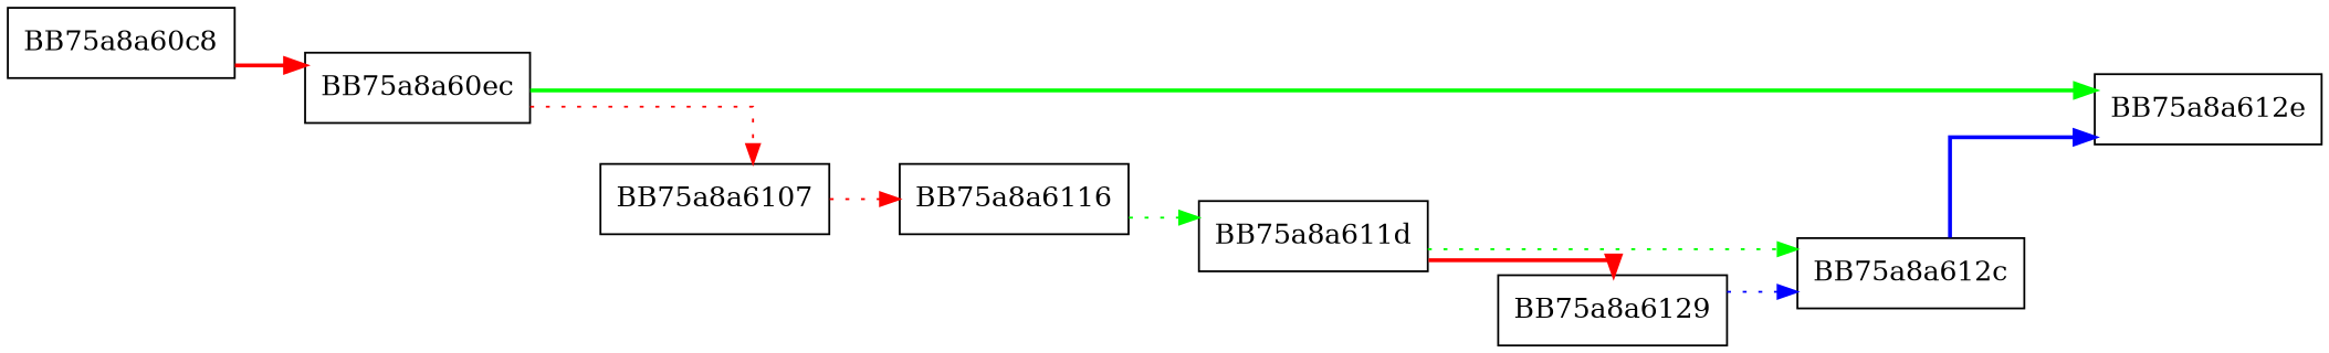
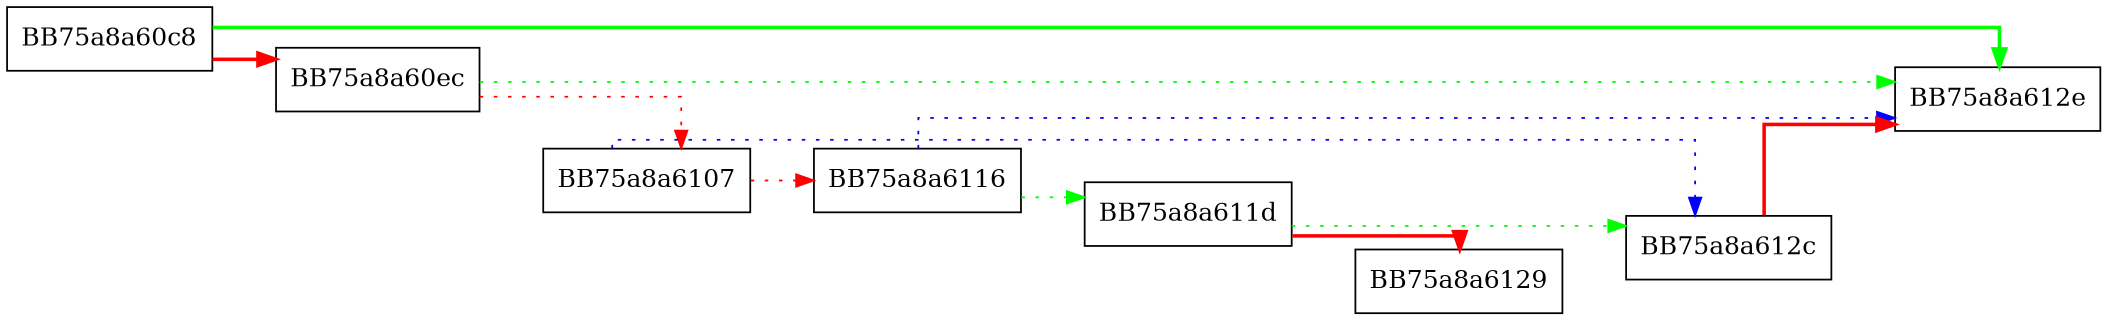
  digraph {
    rankdir=LR
    splines=ortho
    node [shape=box]
    edge [color=green style=dotted]
    BB75a8a60c8
    BB75a8a612e
    BB75a8a60ec
    BB75a8a6107
    BB75a8a6116
    BB75a8a611d
    BB75a8a612c
    BB75a8a6129
+   BB75a8a60c8 -> BB75a8a612e [style=bold]
    BB75a8a60c8 -> BB75a8a60ec [color=red style=bold]
-   BB75a8a60ec -> BB75a8a612e [style=bold]
+   BB75a8a60ec -> BB75a8a612e
    BB75a8a60ec -> BB75a8a6107 [color=red]
    BB75a8a6107 -> BB75a8a6116 [color=red]
+   BB75a8a6116 -> BB75a8a612e [color=blue]
    BB75a8a6116 -> BB75a8a611d
    BB75a8a611d -> BB75a8a612c
    BB75a8a611d -> BB75a8a6129 [color=red style=bold]
-   BB75a8a612c -> BB75a8a612e [color=blue style=bold]
-   BB75a8a6129 -> BB75a8a612c [color=blue]
+   BB75a8a612c -> BB75a8a612e [color=red style=bold]
+   BB75a8a6107 -> BB75a8a612c [color=blue]
  }
